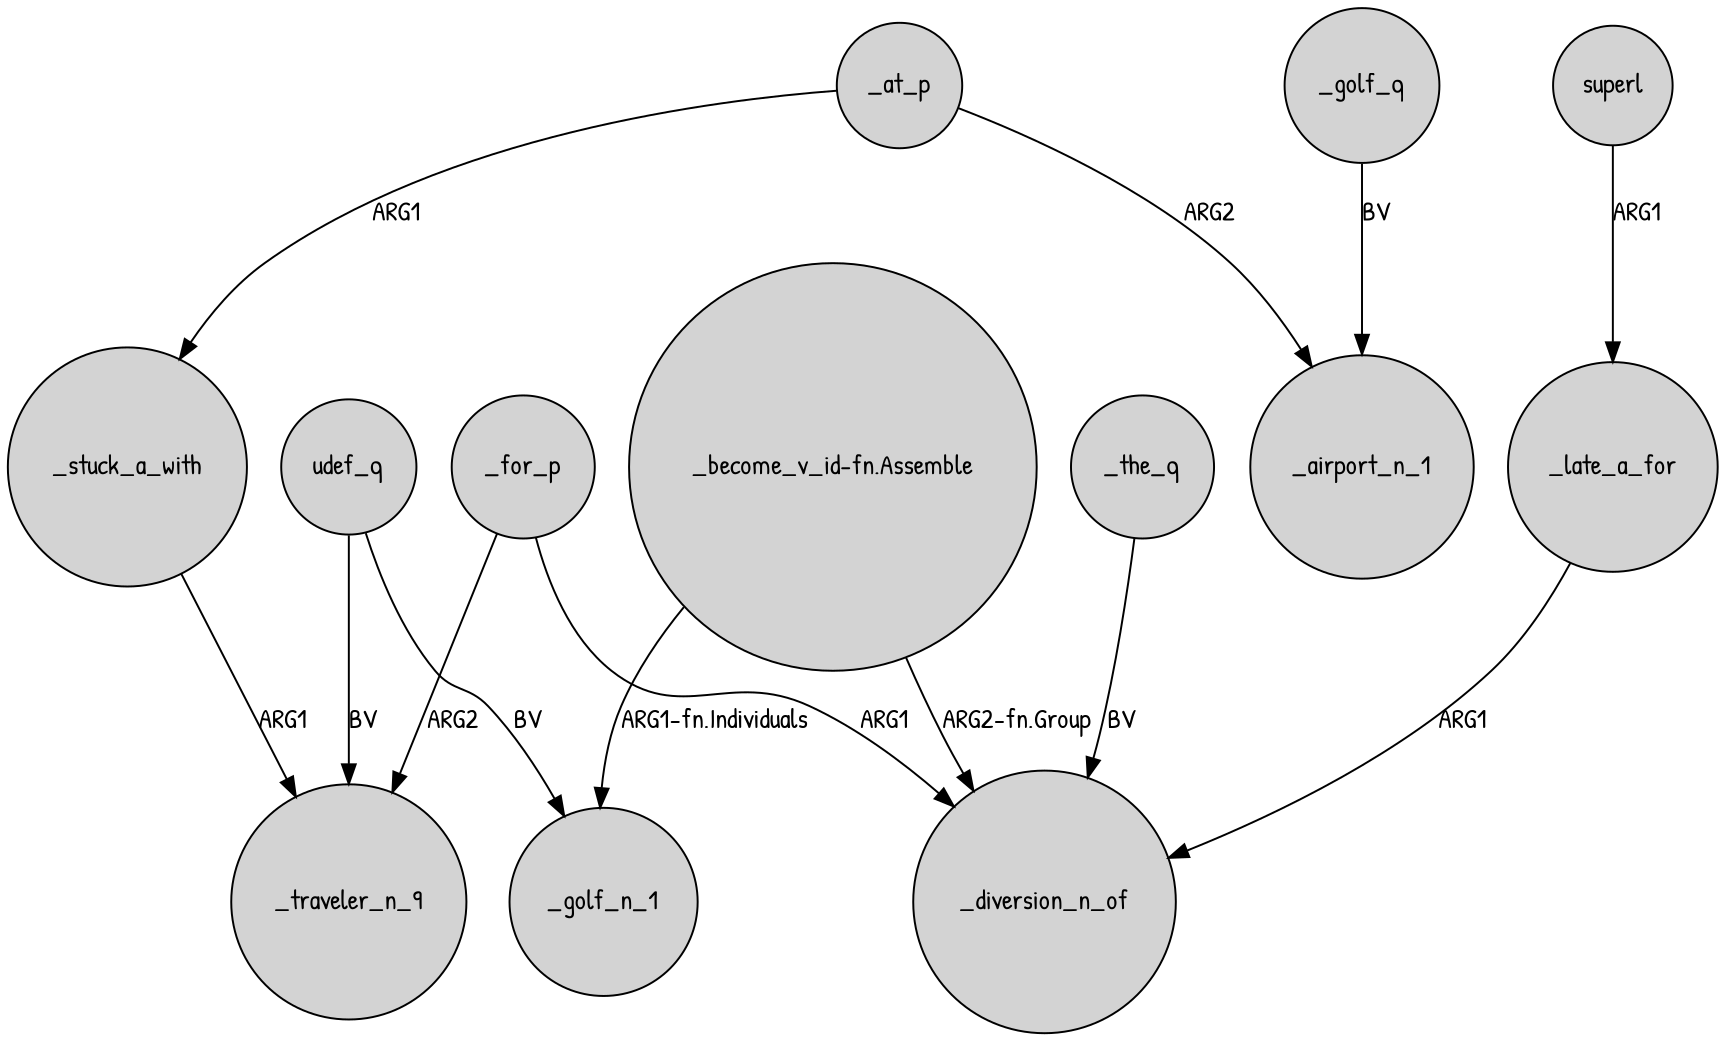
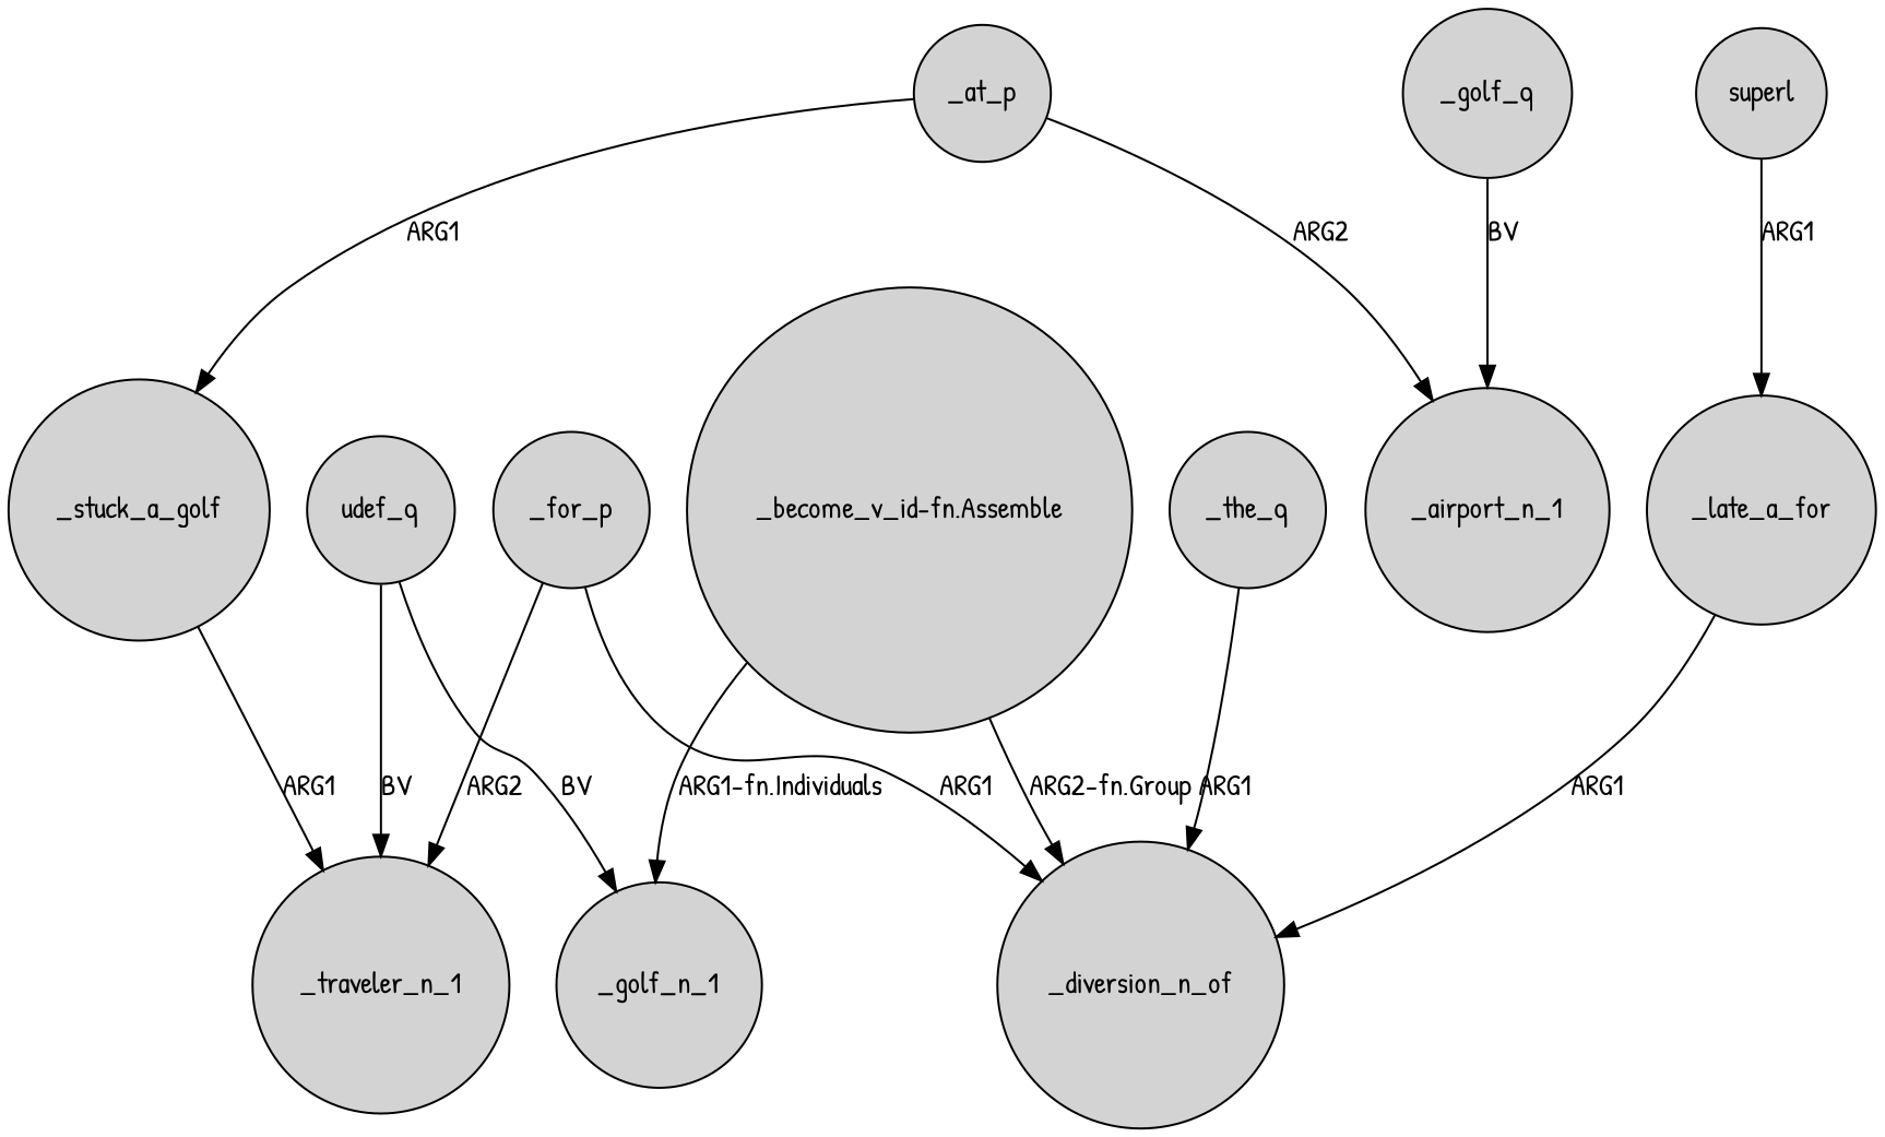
  digraph {
    fontname="Patrick Hand"
    node [fontname="Patrick Hand" shape=circle style=filled]
    edge [fontname="Patrick Hand"]
-   _stuck_a_with
-   _traveler_n_1 [label=_traveler_n_9]
+   _stuck_a_with [label=_stuck_a_golf]
+   _traveler_n_1
    "_become_v_id-fn.Assemble"
    _diversion_n_of
    _golf_n_1
    _at_p
    _airport_n_1
    udef_q
    _for_p
    _the_q
    _late_a_for
    n12 [label=_golf_q]
    superl
    _stuck_a_with -> _traveler_n_1 [label=ARG1]
    "_become_v_id-fn.Assemble" -> _diversion_n_of [label="ARG2-fn.Group"]
    "_become_v_id-fn.Assemble" -> _golf_n_1 [label="ARG1-fn.Individuals"]
    _at_p -> _stuck_a_with [label=ARG1]
    _at_p -> _airport_n_1 [label=ARG2]
    udef_q -> _traveler_n_1 [label=BV]
    udef_q -> _golf_n_1 [label=BV]
    _for_p -> _traveler_n_1 [label=ARG2]
    _for_p -> _diversion_n_of [label=ARG1]
-   _the_q -> _diversion_n_of [label=BV]
+   _the_q -> _diversion_n_of [label=ARG1]
    _late_a_for -> _diversion_n_of [label=ARG1]
    n12 -> _airport_n_1 [label=BV]
    superl -> _late_a_for [label=ARG1]
  }
